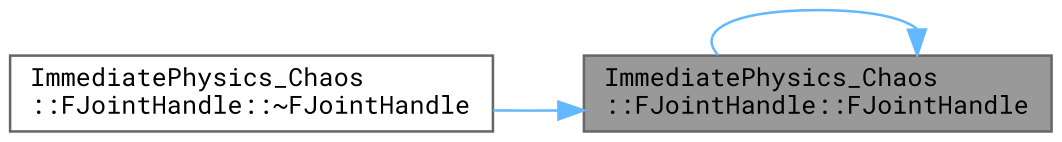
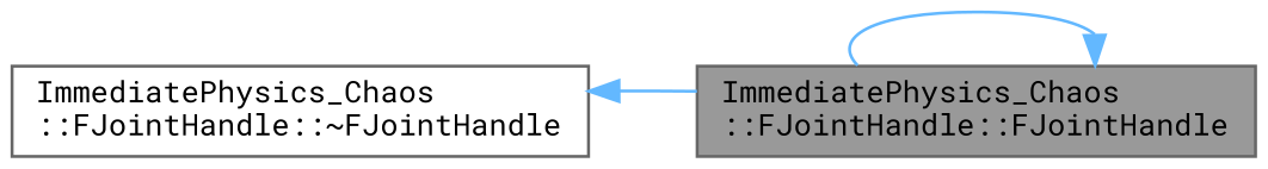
  digraph {
    rankdir=RL
    fontname="Roboto Mono"
    node [fontname="Roboto Mono" fontsize=10 shape=box style=filled]
    edge [color=steelblue1 dir=back fontname="Roboto Mono" fontsize=10 labelfontname=Helvetica labelfontsize=10 style=solid]
    n1 [color=gray40 fillcolor=grey60 fontcolor=black height=0.2 label="ImmediatePhysics_Chaos\l::FJointHandle::FJointHandle" width=0.4]
    n2 [color=grey40 fillcolor=white height=0.2 label="ImmediatePhysics_Chaos\l::FJointHandle::~FJointHandle" width=0.4]
    n1 -> n1
-   n1 -> n2
+   n2 -> n1
  }
